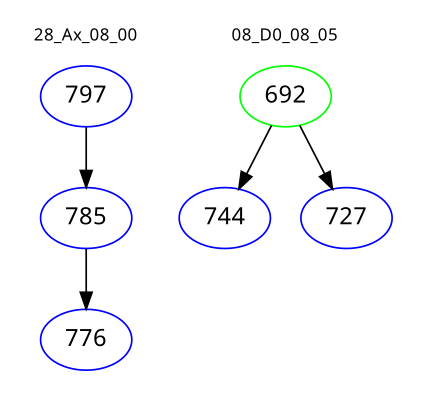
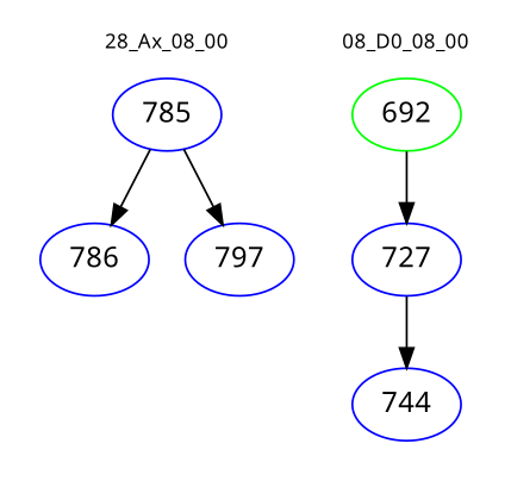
  digraph {
    fontname="Noto Sans"
    node [color=blue fontname="Noto Sans"]
    edge [color=black fontname="Noto Sans"]
    n1 [label=785]
-   n2 [label=776]
+   n2 [label=786]
    n3 [label=797]
    n4 [color=green label=692]
    n5 [label=744]
    n6 [label=727]
    subgraph cluster_1 {
      color=white
      fontsize=10
      label="28_Ax_08_00"
      n1
      n2
      n3
    }
    subgraph cluster_2 {
      color=white
      fontsize=10
-     label="08_D0_08_05"
+     label="08_D0_08_00"
      n4
      n5
      n6
    }
    n1 -> n2
-   n3 -> n1
-   n4 -> n5
+   n1 -> n3
+   n6 -> n5
    n4 -> n6
  }
